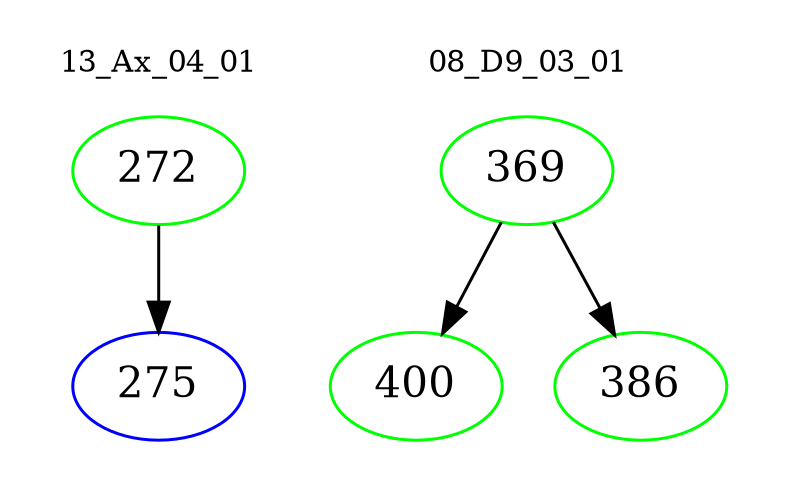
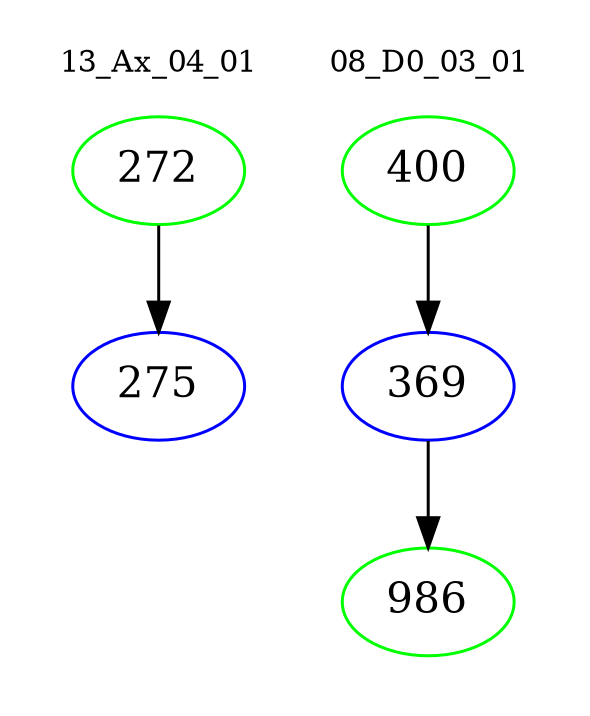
  digraph {
    node [color=green]
    edge [color=black]
    n1 [label=272]
    n2 [color=blue label=275]
    n3 [label=400]
-   n4 [label=369]
-   n5 [label=386]
+   n4 [color=blue label=369]
+   n5 [label=986]
    subgraph cluster_1 {
      color=white
      fontsize=10
      label="13_Ax_04_01"
      n1
      n2
    }
    subgraph cluster_2 {
      color=white
      fontsize=10
-     label="08_D9_03_01"
+     label="08_D0_03_01"
      n3
      n4
      n5
    }
    n1 -> n2
-   n4 -> n3
+   n3 -> n4
    n4 -> n5
  }
